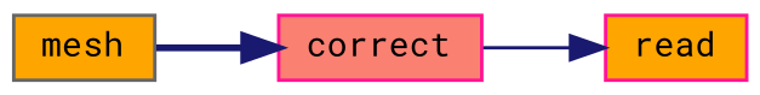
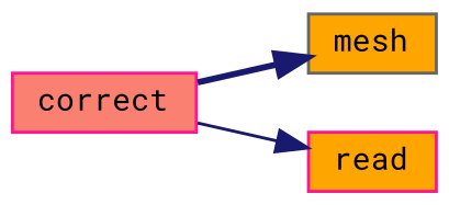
  digraph {
    fontname="Roboto Mono"
    rankdir=LR
    node [color=deeppink fillcolor=orange fontname="Roboto Mono" fontsize=10 shape=record style=filled]
    edge [color=midnightblue fontname="Roboto Mono" fontsize=10 labelfontname=FreeSans labelfontsize=10]
    n1 [color=gray40 fontcolor=black height=0.2 label=mesh width=0.4]
    n2 [fillcolor=salmon height=0.2 label=correct width=0.4]
    n3 [height=0.2 label=read width=0.4]
-   n1 -> n2 [style=bold]
+   n2 -> n1 [style=bold]
    n2 -> n3 [style=solid]
  }
